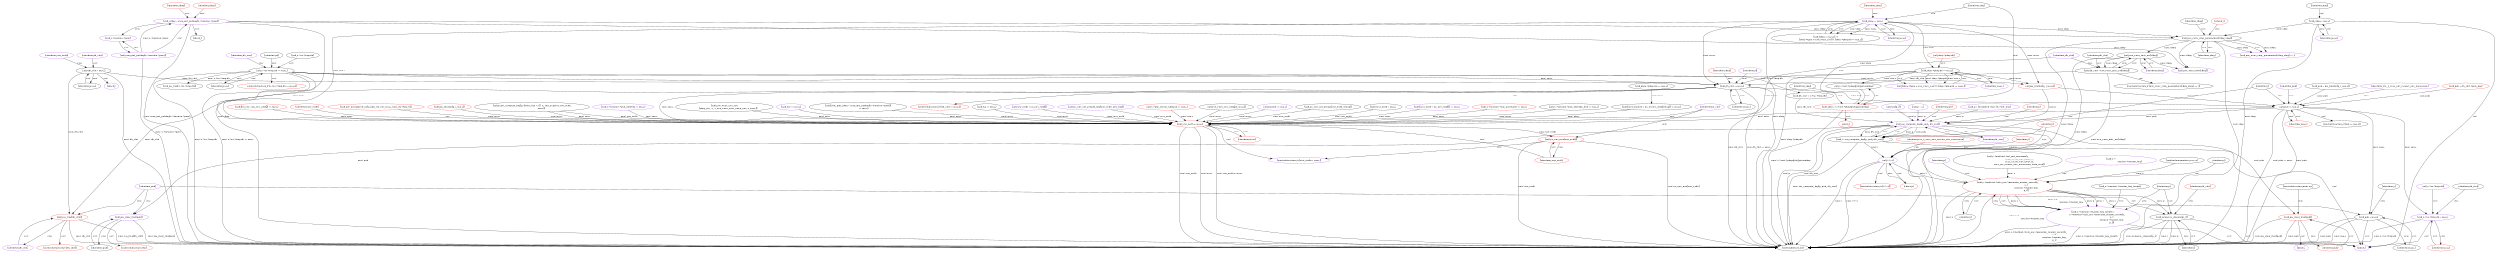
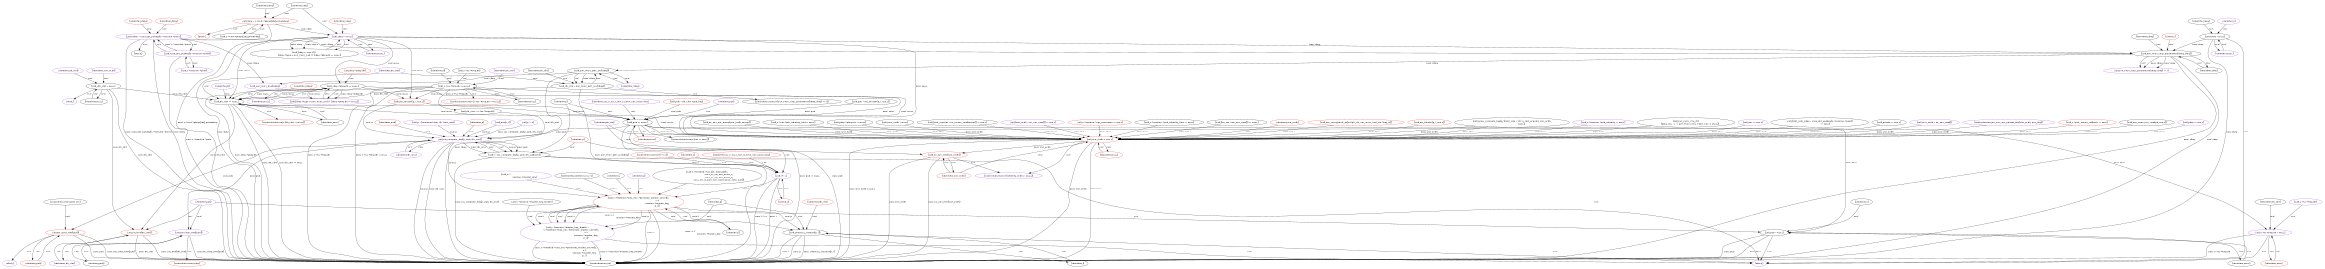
  digraph {
    fontname="Fira Sans"
    node [color=black fontname="Fira Sans"]
    edge [fontname="Fira Sans"]
    n1 [label="(Call,dh_clnt == NULL)"]
    n2 [label="(Call,pub == NULL)"]
    n3 [color=red label="(Call,srvr_ecdh != NULL)"]
    n4 [color=red label="(Call,DH_free(dh_clnt))"]
    n5 [label="(Identifier,NULL)"]
    n6 [label="(MethodReturn,int)"]
    n7 [color=red label="(ControlStructure,if (dh_clnt == NULL))"]
    n8 [color=purple label="(Call,DH_compute_key(p, pub, dh_srvr))"]
    n9 [color=purple label="(Call,s->s3->tmp.dh = NULL)"]
    n10 [label="(Call,pub = NULL)"]
    n11 [color=red label="(Identifier,NULL)"]
    n12 [label="(ControlStructure,if (set == NULL))"]
    n13 [color=red label="(Call,EC_KEY_free(srvr_ecdh))"]
-   n14 [color=purple label="(ControlStructure,if (srvr_ecdh != NULL))"]
+   n14 [color=purple label="(ControlStructure,if (identity_ecdh != NULL))"]
    n15 [color=red label="(Identifier,NULL)"]
    n16 [color=purple label="(Identifier,dh_clnt)"]
-   n17 [color=red label="(ControlStructure,if (dh_clnt))"]
    n18 [label="(Call,dh_clnt = EVP_PKEY_get1_DH(clkey))"]
    n19 [label="(Call,EVP_PKEY_get1_DH(clkey))"]
    n20 [label="(ControlStructure,if (EVP_PKEY_cmp_parameters(clkey, skey) == 1))"]
    n21 [color=purple label="(Call,EVP_PKEY_free(clkey))"]
    n22 [color=purple label="(Identifier,clkey)"]
    n23 [label="(Call,EVP_PKEY_cmp_parameters(clkey, skey))"]
    n24 [label="(Identifier,skey)"]
    n25 [color=purple label="(Call,EVP_PKEY_cmp_parameters(clkey, skey) == 1)"]
    n26 [color=purple label="(Call,*clkey = X509_get_pubkey(s->session->peer))"]
    n27 [color=purple label="(Call,X509_get_pubkey(s->session->peer))"]
    n28 [label="(Block,)"]
    n29 [color=purple label="(Call,s->session->peer)"]
    n30 [label="(Call,*skey = NULL)"]
    n31 [color=purple label="(Identifier,NULL)"]
    n32 [color=purple label="(Block,)"]
    n33 [color=purple label="(Call,skey == NULL)"]
    n34 [label="(Call,skey->pkey.dh == NULL)"]
    n35 [label="(Call,(skey == NULL) ||\n                (skey->type != EVP_PKEY_DH) || (skey->pkey.dh == NULL))"]
    n36 [color=purple label="(Identifier,NULL)"]
    n37 [color=red label="(Call,BN_bin2bn(p, i, NULL))"]
    n38 [color=purple label="(Identifier,NULL)"]
    n39 [color=purple label="(Call,(skey->type != EVP_PKEY_DH) || (skey->pkey.dh == NULL))"]
    n40 [color=red label="(Call,skey = s->cert->pkeys[idx].privatekey)"]
    n41 [color=red label="(Block,)"]
    n42 [label="(Call,s->cert->pkeys[idx].privatekey)"]
    n43 [label="(Call,*dh_clnt = NULL)"]
    n44 [color=purple label="(Block,)"]
    n45 [label="(Identifier,NULL)"]
    n46 [label="(Call,s->s3->tmp.dh == NULL)"]
    n47 [color=red label="(ControlStructure,if (s->s3->tmp.dh == NULL))"]
-   n48 [label="(Call,DH_free(s->s3->tmp.dh))"]
    n49 [label="(Identifier,NULL)"]
    n50 [label="(Call,dh_srvr = s->s3->tmp.dh)"]
-   n51 [label="(Call,i = DH_compute_key(p, pub, dh_srvr))"]
+   n51 [label="(Call,i = DH_compute_key(p, pub, dh_callback))"]
    n52 [color=red label="(Call,s->method->ssl3_enc->generate_master_secret(s,\n                                                        s->\n                                                        session->master_key,\n                                                        p, i))"]
    n53 [color=red label="(Call,BN_clear_free(pub))"]
    n54 [color=purple label="(Call,BN_clear_free(pub))"]
    n55 [color=purple label="(Identifier,dh_srvr)"]
    n56 [color=red label="(Identifier,NULL)"]
    n57 [label="(Identifier,NULL)"]
    n58 [color=purple label="(Call,i <= 0)"]
    n59 [color=purple label="(Call,s->session->master_key_length =\n            s->method->ssl3_enc->generate_master_secret(s,\n                                                        s->\n                                                        session->master_key,\n                                                        p, i))"]
    n60 [label="(Call,OPENSSL_cleanse(p, i))"]
    n61 [label="(Identifier,i)"]
    n62 [color=red label="(Identifier,pub)"]
    n63 [color=purple label="(Block,)"]
    n64 [color=red label="(ControlStructure,else)"]
    n65 [label="(Identifier,pub)"]
    n66 [color=red label="(Literal,0)"]
    n67 [color=red label="(ControlStructure,if (i <= 0))"]
    n68 [label="(Identifier,i)"]
    n69 [color=red label="(Identifier,srvr_ecdh)"]
    n70 [label="(Call,EC_KEY_set_group(srvr_ecdh, group))"]
+   n71 [label="(Call,s->ctx->psk_identity_hint != NULL)"]
    n72 [label="(Identifier,s)"]
    n73 [label="(Call,pkey->pkey.rsa == NULL)"]
    n74 [label="(Call,*srvr_ecdh = NULL)"]
    n75 [label="(Call,(clnt_ecpoint = EC_POINT_new(group)) == NULL)"]
    n76 [color=purple label="(Call,(srvr_ecdh = EC_KEY_new()) == NULL)"]
    n77 [label="(Identifier,clkey)"]
    n78 [color=purple label="(Call,n2s(p, i))"]
    n79 [color=purple label="(Identifier,p)"]
    n80 [label="(Identifier,dh_clnt)"]
    n81 [label="(Identifier,s)"]
    n82 [label="(Identifier,p)"]
    n83 [color=red label="(Call,s->session->srp_username == NULL)"]
    n84 [label="(Call,s->session->psk_identity_hint == NULL)"]
    n85 [label="(Identifier,dh_clnt)"]
    n86 [label="(Identifier,skey)"]
    n87 [color=red label="(Identifier,clkey)"]
    n88 [color=red label="(Identifier,skey)"]
-   n89 [color=red label="(Call,(bn_ctx = BN_CTX_new()) == NULL)"]
+   n89 [label="(Call,(bn_ctx = BN_CTX_new()) == NULL)"]
    n90 [label="(Identifier,skey)"]
    n91 [color=red label="(Identifier,srvr_ecdh)"]
    n92 [label="(ControlStructure,goto err;)"]
    n93 [color=red label="(Call,EVP_DecryptInit_ex(&ciph_ctx, enc, NULL, kssl_ctx->key, iv))"]
    n94 [color=purple label="(Identifier,dh_clnt)"]
    n95 [color=purple label="(Identifier,dh_clnt)"]
    n96 [color=purple label="(Call,p -= 2)"]
    n97 [color=red label="(Call,BN_bin2bn(p, i, NULL))"]
    n98 [color=purple label="(Identifier,dh_srvr)"]
    n99 [color=red label="(Identifier,pub)"]
    n100 [color=purple label="(Identifier,SSL_F_SSL3_GET_CLIENT_KEY_EXCHANGE)"]
    n101 [color=red label="(Call,pub = dh_clnt->pub_key)"]
    n102 [label="(Identifier,i)"]
    n103 [label="(Call,ECDH_compute_key(p, (field_size + 7) / 8, clnt_ecpoint, srvr_ecdh,\n                             NULL))"]
    n104 [color=red label="(Identifier,dh_clnt)"]
    n105 [color=purple label="(Call,s->session->psk_identity == NULL)"]
    n106 [label="(Call,EVP_PKEY_CTX_ctrl\n            (pkey_ctx, -1, -1, EVP_PKEY_CTRL_PEER_KEY, 2, NULL))"]
    n107 [color=red label="(Identifier,clkey)"]
    n108 [color=purple label="(Identifier,pub)"]
    n109 [label="(Call,s->method->ssl_get_message(s,\n                                   SSL3_ST_SR_KEY_EXCH_A,\n                                   SSL3_ST_SR_KEY_EXCH_B,\n                                   SSL3_MT_CLIENT_KEY_EXCHANGE, 2048, &ok))"]
    n110 [color=purple label="(Call,s->\n                                                        session->master_key)"]
    n111 [label="(MethodParameterIn,SSL *s)"]
    n112 [color=purple label="(Call,enc == NULL)"]
    n113 [color=red label="(Identifier,s)"]
    n114 [color=red label="(Identifier,clkey)"]
    n115 [label="(Call,s->session->master_key_length)"]
    n116 [label="(Call,(clnt_pub_pkey = X509_get_pubkey(s->session->peer))\n                 == NULL)"]
-   n117 [label="(Call,rsa == NULL)"]
+   n117 [label="(Call,private == NULL)"]
    n118 [color=purple label="(Call,s->s3->tmp.dh)"]
    n119 [color=red label="(Identifier,SSL_F_SSL3_GET_CLIENT_KEY_EXCHANGE)"]
    n120 [color=purple label="(Identifier,al)"]
    n121 [label="(Identifier,al)"]
    n122 [color=purple label="(Call,p = (unsigned char *)s->init_msg)"]
    n123 [color=red label="(Identifier,p)"]
+   n124 [color=purple label="(Identifier,n)"]
    n125 [label="(Call,pub = BN_bin2bn(p, i, NULL))"]
    n126 [color=purple label="(Call,srvr_ecdh = EC_KEY_new())"]
    n127 [color=purple label="(Identifier,pub)"]
-   n128 [color=purple label="(Call,EC_KEY_set_private_key(srvr_ecdh, priv_key))"]
+   n128 [color=purple label="(MethodReturn,EC_KEY_set_private_key(srvr_ecdh, priv_key))"]
    n129 [color=red label="(Identifier,i)"]
    n130 [color=red label="(Call,s->psk_server_callback == NULL)"]
    n131 [color=purple label="(Identifier,bn_ctx)"]
    n132 [color=red label="(Literal,1)"]
    n133 [label="(Call,EVP_PKEY_CTX_new(pk, NULL))"]
    n134 [color=purple label="(Identifier,srvr_ecdh)"]
-   n135 [color=purple label="(Call,ecpoint == NULL)"]
+   n135 [color=purple label="(Call,pkey == NULL)"]
    n136 [label="(Call,s->s3->tmp.dh)"]
    n137 [label="(Identifier,skey)"]
    n138 [color=red label="(Call,skey->pkey.dh)"]
    n1 -> n2 [label="DDG: NULL"]
    n1 -> n3 [label="DDG: NULL"]
    n1 -> n4 [label="DDG: dh_clnt"]
    n1 -> n5 [label="CFG: "]
    n1 -> n6 [label="DDG: dh_clnt"]
    n1 -> n6 [label="DDG: dh_clnt == NULL"]
    n1 -> n7 [label="AST: "]
    n2 -> n3 [label="DDG: NULL"]
    n2 -> n6 [label="DDG: pub == NULL"]
    n2 -> n6 [label="DDG: pub"]
    n2 -> n8 [label="DDG: pub"]
    n2 -> n9 [label="DDG: NULL"]
    n2 -> n10 [label="DDG: NULL"]
    n2 -> n11 [label="CFG: "]
    n2 -> n12 [label="AST: "]
    n3 -> n6 [label="DDG: srvr_ecdh != NULL"]
    n3 -> n6 [label="DDG: srvr_ecdh"]
    n3 -> n6 [label="DDG: NULL"]
    n3 -> n13 [label="DDG: srvr_ecdh"]
    n3 -> n14 [label="AST: "]
    n3 -> n15 [label="CFG: "]
    n4 -> n6 [label="DDG: DH_free(dh_clnt)"]
    n4 -> n6 [label="DDG: dh_clnt"]
    n4 -> n16 [label="CFG: "]
-   n4 -> n17 [label="AST: "]
    n5 -> n1 [label="AST: "]
    n8 -> n6 [label="DDG: dh_srvr"]
    n8 -> n6 [label="DDG: p"]
    n8 -> n51 [label="AST: "]
    n8 -> n51 [label="DDG: p"]
    n8 -> n51 [label="DDG: pub"]
    n8 -> n51 [label="DDG: dh_srvr"]
    n8 -> n52 [label="DDG: p"]
    n8 -> n53 [label="DDG: pub"]
    n8 -> n54 [label="DDG: pub"]
    n8 -> n55 [label="CFG: "]
    n9 -> n6 [label="DDG: s->s3->tmp.dh"]
    n9 -> n32 [label="AST: "]
    n9 -> n56 [label="CFG: "]
    n10 -> n6 [label="DDG: pub"]
    n10 -> n6 [label="DDG: NULL"]
    n10 -> n32 [label="AST: "]
    n10 -> n57 [label="CFG: "]
    n11 -> n2 [label="AST: "]
    n13 -> n6 [label="DDG: srvr_ecdh"]
    n13 -> n6 [label="DDG: EC_KEY_free(srvr_ecdh)"]
    n13 -> n14 [label="AST: "]
    n13 -> n69 [label="CFG: "]
    n15 -> n3 [label="AST: "]
    n16 -> n4 [label="AST: "]
    n18 -> n1 [label="DDG: dh_clnt"]
    n18 -> n6 [label="DDG: EVP_PKEY_get1_DH(clkey)"]
    n18 -> n19 [label="CFG: "]
    n18 -> n20 [label="AST: "]
    n19 -> n6 [label="DDG: clkey"]
    n19 -> n18 [label="AST: "]
    n19 -> n18 [label="DDG: clkey"]
    n19 -> n21 [label="DDG: clkey"]
    n19 -> n22 [label="CFG: "]
    n22 -> n19 [label="AST: "]
    n23 -> n6 [label="DDG: clkey"]
    n23 -> n6 [label="DDG: skey"]
    n23 -> n19 [label="DDG: clkey"]
-   n23 -> n21 [label="DDG: clkey"]
    n23 -> n24 [label="CFG: "]
    n23 -> n25 [label="AST: "]
    n23 -> n25 [label="DDG: clkey"]
    n23 -> n25 [label="DDG: skey"]
    n24 -> n23 [label="AST: "]
    n26 -> n6 [label="DDG: X509_get_pubkey(s->session->peer)"]
    n26 -> n6 [label="DDG: clkey"]
    n26 -> n21 [label="DDG: clkey"]
    n26 -> n23 [label="DDG: clkey"]
-   n26 -> n29 [label="CFG: "]
+   n26 -> n27 [label="CFG: "]
    n26 -> n28 [label="AST: "]
    n27 -> n6 [label="DDG: s->session->peer"]
    n27 -> n26 [label="AST: "]
    n27 -> n26 [label="DDG: s->session->peer"]
    n27 -> n29 [label="CFG: "]
    n29 -> n27 [label="AST: "]
    n30 -> n6 [label="DDG: skey"]
    n30 -> n23 [label="DDG: skey"]
    n30 -> n31 [label="CFG: "]
    n30 -> n32 [label="AST: "]
    n31 -> n30 [label="AST: "]
    n33 -> n1 [label="DDG: NULL"]
    n33 -> n3 [label="DDG: NULL"]
    n33 -> n6 [label="DDG: skey"]
    n33 -> n23 [label="DDG: skey"]
    n33 -> n34 [label="DDG: NULL"]
    n33 -> n35 [label="AST: "]
    n33 -> n35 [label="DDG: skey"]
    n33 -> n35 [label="DDG: NULL"]
    n33 -> n36 [label="CFG: "]
    n33 -> n37 [label="DDG: NULL"]
-   n34 -> n42 [label="DDG: NULL"]
+   n34 -> n1 [label="DDG: NULL"]
    n34 -> n3 [label="DDG: NULL"]
    n34 -> n6 [label="DDG: skey->pkey.dh"]
    n34 -> n37 [label="DDG: NULL"]
    n34 -> n38 [label="CFG: "]
    n34 -> n39 [label="AST: "]
    n34 -> n39 [label="DDG: skey->pkey.dh"]
    n34 -> n39 [label="DDG: NULL"]
    n35 -> n33 [label="CFG: "]
    n36 -> n33 [label="AST: "]
    n37 -> n2 [label="DDG: NULL"]
    n37 -> n8 [label="DDG: p"]
    n38 -> n34 [label="AST: "]
    n39 -> n34 [label="CFG: "]
    n40 -> n6 [label="DDG: s->cert->pkeys[idx].privatekey"]
    n40 -> n33 [label="DDG: skey"]
    n40 -> n41 [label="AST: "]
    n40 -> n42 [label="CFG: "]
    n42 -> n40 [label="AST: "]
    n43 -> n1 [label="DDG: dh_clnt"]
    n43 -> n4 [label="DDG: dh_clnt"]
    n43 -> n6 [label="DDG: dh_clnt"]
    n43 -> n44 [label="AST: "]
    n43 -> n45 [label="CFG: "]
    n45 -> n43 [label="AST: "]
    n46 -> n1 [label="DDG: NULL"]
    n46 -> n3 [label="DDG: NULL"]
    n46 -> n6 [label="DDG: s->s3->tmp.dh"]
    n46 -> n6 [label="DDG: s->s3->tmp.dh == NULL"]
    n46 -> n37 [label="DDG: NULL"]
    n46 -> n47 [label="AST: "]
-   n46 -> n48 [label="DDG: s->s3->tmp.dh"]
    n46 -> n49 [label="CFG: "]
    n46 -> n50 [label="DDG: s->s3->tmp.dh"]
    n49 -> n46 [label="AST: "]
    n50 -> n8 [label="DDG: dh_srvr"]
    n51 -> n6 [label="DDG: DH_compute_key(p, pub, dh_srvr)"]
    n51 -> n8 [label="CFG: "]
    n51 -> n32 [label="AST: "]
    n51 -> n58 [label="DDG: i"]
    n52 -> n6 [label="DDG: s"]
    n52 -> n6 [label="DDG: s->\n                                                        session->master_key"]
    n52 -> n59 [label="AST: "]
    n52 -> n59 [label="DDG: s"]
    n52 -> n59 [label="DDG: s->\n                                                        session->master_key"]
    n52 -> n59 [label="DDG: p"]
    n52 -> n59 [label="DDG: i"]
    n52 -> n60 [label="DDG: p"]
    n52 -> n60 [label="DDG: i"]
    n52 -> n61 [label="CFG: "]
    n53 -> n6 [label="DDG: pub"]
    n53 -> n6 [label="DDG: BN_clear_free(pub)"]
    n53 -> n62 [label="CFG: "]
    n53 -> n63 [label="AST: "]
    n54 -> n6 [label="DDG: BN_clear_free(pub)"]
    n54 -> n64 [label="AST: "]
    n54 -> n65 [label="CFG: "]
    n55 -> n8 [label="AST: "]
    n56 -> n9 [label="AST: "]
    n57 -> n10 [label="AST: "]
    n58 -> n6 [label="DDG: i <= 0"]
    n58 -> n6 [label="DDG: i"]
    n58 -> n52 [label="DDG: i"]
    n58 -> n66 [label="CFG: "]
-   n58 -> n67 [label="AST: "]
+   n67 -> n58 [label="AST: "]
    n59 -> n6 [label="DDG: s->method->ssl3_enc->generate_master_secret(s,\n                                                        s->\n                                                        session->master_key,\n                                                        p, i)"]
    n59 -> n6 [label="DDG: s->session->master_key_length"]
    n59 -> n32 [label="AST: "]
    n59 -> n52 [label="CFG: "]
    n60 -> n6 [label="DDG: i"]
    n60 -> n6 [label="DDG: p"]
    n60 -> n6 [label="DDG: OPENSSL_cleanse(p, i)"]
    n60 -> n32 [label="AST: "]
    n60 -> n68 [label="CFG: "]
    n61 -> n52 [label="AST: "]
    n62 -> n53 [label="AST: "]
    n65 -> n54 [label="AST: "]
    n66 -> n58 [label="AST: "]
    n68 -> n60 [label="AST: "]
    n69 -> n3 [label="CFG: "]
    n69 -> n13 [label="AST: "]
    n70 -> n3 [label="DDG: srvr_ecdh"]
+   n71 -> n3 [label="DDG: NULL"]
    n72 -> n52 [label="AST: "]
-   n73 -> n75 [label="DDG: NULL"]
+   n73 -> n3 [label="DDG: NULL"]
    n74 -> n3 [label="DDG: srvr_ecdh"]
    n75 -> n3 [label="DDG: NULL"]
    n76 -> n3 [label="DDG: NULL"]
    n77 -> n23 [label="AST: "]
    n78 -> n8 [label="DDG: p"]
    n79 -> n52 [label="AST: "]
    n80 -> n9 [label="CFG: "]
    n81 -> n10 [label="CFG: "]
    n82 -> n59 [label="CFG: "]
    n82 -> n60 [label="AST: "]
    n83 -> n3 [label="DDG: NULL"]
    n84 -> n3 [label="DDG: NULL"]
    n85 -> n18 [label="AST: "]
    n86 -> n40 [label="AST: "]
    n87 -> n26 [label="AST: "]
    n88 -> n33 [label="CFG: "]
    n89 -> n3 [label="DDG: NULL"]
    n90 -> n33 [label="AST: "]
    n90 -> n40 [label="CFG: "]
    n91 -> n3 [label="AST: "]
    n92 -> n53 [label="CFG: "]
    n93 -> n3 [label="DDG: NULL"]
    n94 -> n1 [label="AST: "]
    n94 -> n18 [label="CFG: "]
    n95 -> n43 [label="AST: "]
-   n96 -> n8 [label="DDG: p"]
+   n96 -> n8 [label="DDG: DH_compute_key(p, pub, dh_srvr)"]
    n97 -> n3 [label="DDG: NULL"]
    n98 -> n46 [label="CFG: "]
    n99 -> n8 [label="AST: "]
    n100 -> n2 [label="CFG: "]
    n101 -> n2 [label="DDG: pub"]
    n102 -> n2 [label="CFG: "]
    n102 -> n51 [label="AST: "]
    n103 -> n3 [label="DDG: srvr_ecdh"]
    n103 -> n3 [label="DDG: NULL"]
    n104 -> n60 [label="CFG: "]
    n105 -> n3 [label="DDG: NULL"]
    n106 -> n3 [label="DDG: NULL"]
    n107 -> n26 [label="CFG: "]
    n108 -> n2 [label="AST: "]
    n109 -> n52 [label="DDG: s"]
    n110 -> n52 [label="AST: "]
    n111 -> n52 [label="DDG: s"]
    n112 -> n3 [label="DDG: NULL"]
    n113 -> n58 [label="CFG: "]
    n114 -> n1 [label="CFG: "]
    n115 -> n59 [label="AST: "]
    n116 -> n3 [label="DDG: NULL"]
    n117 -> n3 [label="DDG: NULL"]
    n118 -> n9 [label="AST: "]
    n119 -> n58 [label="CFG: "]
    n120 -> n1 [label="CFG: "]
    n121 -> n46 [label="CFG: "]
    n122 -> n8 [label="DDG: p"]
    n123 -> n8 [label="AST: "]
+   n124 -> n30 [label="CFG: "]
    n125 -> n2 [label="DDG: pub"]
    n126 -> n3 [label="DDG: srvr_ecdh"]
    n127 -> n4 [label="CFG: "]
    n127 -> n10 [label="AST: "]
    n127 -> n54 [label="CFG: "]
    n128 -> n3 [label="DDG: srvr_ecdh"]
    n129 -> n51 [label="CFG: "]
    n129 -> n58 [label="AST: "]
    n130 -> n3 [label="DDG: NULL"]
    n131 -> n3 [label="CFG: "]
    n131 -> n13 [label="CFG: "]
    n132 -> n23 [label="CFG: "]
    n133 -> n3 [label="DDG: NULL"]
    n134 -> n43 [label="CFG: "]
    n135 -> n3 [label="DDG: NULL"]
    n136 -> n46 [label="AST: "]
    n137 -> n30 [label="AST: "]
    n138 -> n34 [label="AST: "]
  }
